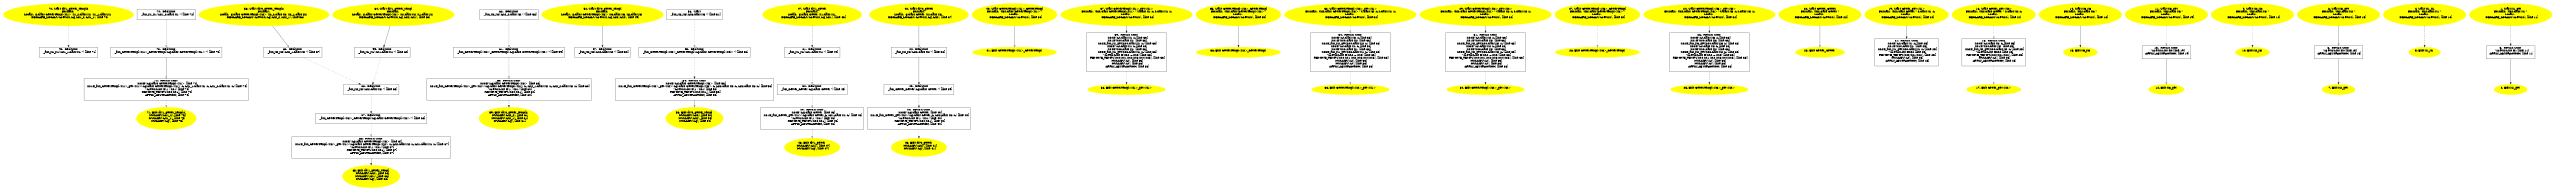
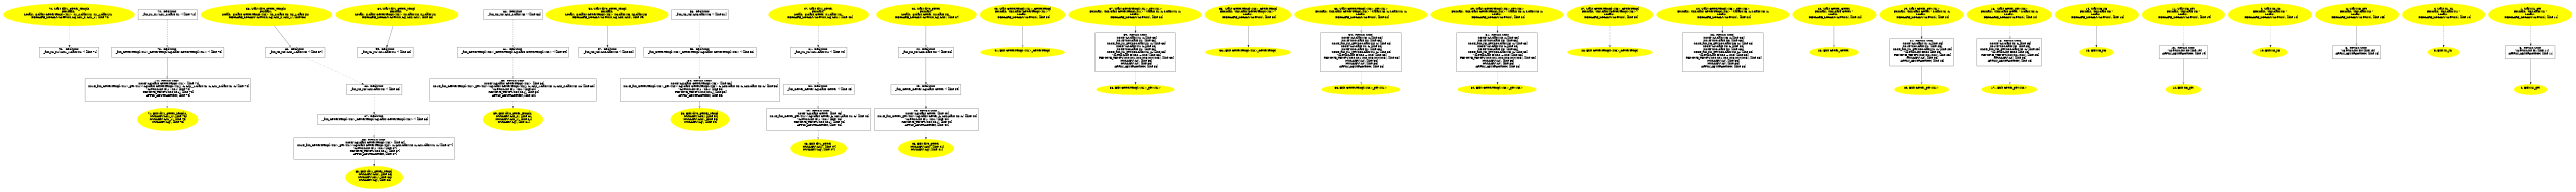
  digraph {
    node [color=yellow style=filled]
    edge [arrowhead=normal style=solid]
    n1 [label="75:  DeclStmt \n   _fun_X1_X1(&x1_1:class X1 *) [line 71]\n " shape=box color="" style=""]
    n2 [label="74:  DeclStmt \n   _fun_X1_X1(&x1_2:class X1 *) [line 72]\n " shape=box color="" style=""]
    n3 [label="73:  DeclStmt \n   _fun_GetterTempl<X1>_GetterTempl(&g:class GetterTempl<X1> *) [line 73]\n " shape=box color="" style=""]
    n4 [label="72:  Return Stmt \n   n$0=*&g:class GetterTempl<X1>  [line 74]\n  n$1=_fun_GetterTempl<X1>_get<X1>(&g:class GetterTempl<X1> &,&x1_1:class X1 &,&x1_2:class X1 &) [line 74]\n  *&return:int =(1 / n$1) [line 74]\n  REMOVE_TEMPS(n$0,n$1); [line 74]\n  APPLY_ABSTRACTION; [line 74]\n " shape=box color="" style=""]
    n5 [label="71: Exit div1_getter_templ2 \n   NULLIFY(&x1_2); [line 75]\n  NULLIFY(&x1_1); [line 75]\n  NULLIFY(&g); [line 75]\n "]
    n6 [label="70: Start div1_getter_templ2\nFormals: \nLocals:  g:class GetterTempl<X1>  x1_2:class X1  x1_1:class X1  \n   DECLARE_LOCALS(&return,&g,&x1_2,&x1_1); [line 70]\n "]
    n7 [label="99:  DeclStmt \n   _fun_X1_X1(&x1:class X1 *) [line 64]\n " shape=box color="" style=""]
    n8 [label="68:  DeclStmt \n   _fun_X2_X2(&x2:class X2 *) [line 65]\n " shape=box color="" style=""]
    n9 [label="67:  DeclStmt \n   _fun_GetterTempl<X2>_GetterTempl(&g:class GetterTempl<X2> *) [line 66]\n " shape=box color="" style=""]
    n10 [label="66:  Return Stmt \n   n$0=*&g:class GetterTempl<X2>  [line 67]\n  n$1=_fun_GetterTempl<X2>_get<X1>(&g:class GetterTempl<X2> &,&x2:class X2 &,&x1:class X1 &) [line 67]\n  *&return:int =(1 / n$1) [line 67]\n  REMOVE_TEMPS(n$0,n$1); [line 67]\n  APPLY_ABSTRACTION; [line 67]\n " shape=box color="" style=""]
    n11 [label="65: Exit div1_getter_templ \n   NULLIFY(&x2); [line 68]\n  NULLIFY(&x1); [line 68]\n  NULLIFY(&g); [line 68]\n "]
    n12 [label="64: Start div1_getter_templ\nFormals: \nLocals:  g:class GetterTempl<X2>  x2:class X2  x1:class X1  \n   DECLARE_LOCALS(&return,&g,&x2,&x1); [line 63]\n "]
    n13 [label="63:  DeclStmt \n   _fun_X2_X2(&x2_1:class X2 *) [line 57]\n " shape=box color="" style=""]
    n14 [label="62:  DeclStmt \n   _fun_X2_X2(&x2_2:class X2 *) [line 58]\n " shape=box color="" style=""]
    n15 [label="61:  DeclStmt \n   _fun_GetterTempl<X2>_GetterTempl(&g:class GetterTempl<X2> *) [line 59]\n " shape=box color="" style=""]
    n16 [label="60:  Return Stmt \n   n$0=*&g:class GetterTempl<X2>  [line 60]\n  n$1=_fun_GetterTempl<X2>_get<X2>(&g:class GetterTempl<X2> &,&x2_1:class X2 &,&x2_2:class X2 &) [line 60]\n  *&return:int =(1 / n$1) [line 60]\n  REMOVE_TEMPS(n$0,n$1); [line 60]\n  APPLY_ABSTRACTION; [line 60]\n " shape=box color="" style=""]
    n17 [label="59: Exit div0_getter_templ2 \n   NULLIFY(&x2_2); [line 61]\n  NULLIFY(&x2_1); [line 61]\n  NULLIFY(&g); [line 61]\n "]
    n18 [label="58: Start div0_getter_templ2\nFormals: \nLocals:  g:class GetterTempl<X2>  x2_2:class X2  x2_1:class X2  \n   DECLARE_LOCALS(&return,&g,&x2_2,&x2_1); [line 56]\n "]
    n19 [label="57:  DeclStmt \n   _fun_X2_X2(&x2:class X2 *) [line 50]\n " shape=box color="" style=""]
-   n20 [label="56:  Start \n   _fun_X3_X3(&x3:class X3 *) [line 51]\n " shape=box color="" style=""]
+   n20 [label="56:  DeclStmt \n   _fun_X3_X3(&x3:class X3 *) [line 51]\n " shape=box color="" style=""]
    n21 [label="55:  DeclStmt \n   _fun_GetterTempl<X3>_GetterTempl(&g:class GetterTempl<X3> *) [line 52]\n " shape=box color="" style=""]
    n22 [label="54:  Return Stmt \n   n$0=*&g:class GetterTempl<X3>  [line 53]\n  n$1=_fun_GetterTempl<X3>_get<X2>(&g:class GetterTempl<X3> &,&x3:class X3 &,&x2:class X2 &) [line 53]\n  *&return:int =(1 / n$1) [line 53]\n  REMOVE_TEMPS(n$0,n$1); [line 53]\n  APPLY_ABSTRACTION; [line 53]\n " shape=box color="" style=""]
    n23 [label="53: Exit div0_getter_templ \n   NULLIFY(&x3); [line 54]\n  NULLIFY(&x2); [line 54]\n  NULLIFY(&g); [line 54]\n "]
    n24 [label="52: Start div0_getter_templ\nFormals: \nLocals:  g:class GetterTempl<X3>  x3:class X3  x2:class X2  \n   DECLARE_LOCALS(&return,&g,&x3,&x2); [line 49]\n "]
    n25 [label="81:  DeclStmt \n   _fun_X1_X1(&x1:class X1 *) [line 44]\n " shape=box color="" style=""]
    n26 [label="50:  DeclStmt \n   _fun_Getter_Getter(&g:class Getter *) [line 45]\n " shape=box color="" style=""]
    n27 [label="49:  Return Stmt \n   n$0=*&g:class Getter  [line 46]\n  n$1=_fun_Getter_get<X1>(&g:class Getter &,&x1:class X1 &) [line 46]\n  *&return:int =(1 / n$1) [line 46]\n  REMOVE_TEMPS(n$0,n$1); [line 46]\n  APPLY_ABSTRACTION; [line 46]\n " shape=box color="" style=""]
    n28 [label="48: Exit div1_getter \n   NULLIFY(&x1); [line 47]\n  NULLIFY(&g); [line 47]\n "]
    n29 [label="47: Start div1_getter\nFormals: \nLocals:  g:class Getter  x1:class X1  \n   DECLARE_LOCALS(&return,&g,&x1); [line 43]\n "]
    n30 [label="44:  DeclStmt \n   _fun_X2_X2(&x2:class X2 *) [line 38]\n " shape=box color="" style=""]
    n31 [label="45:  DeclStmt \n   _fun_Getter_Getter(&g:class Getter *) [line 39]\n " shape=box color="" style=""]
    n32 [label="44:  Return Stmt \n   n$0=*&g:class Getter  [line 40]\n  n$1=_fun_Getter_get<X2>(&g:class Getter &,&x2:class X2 &) [line 40]\n  *&return:int =(1 / n$1) [line 40]\n  REMOVE_TEMPS(n$0,n$1); [line 40]\n  APPLY_ABSTRACTION; [line 40]\n " shape=box color="" style=""]
    n33 [label="43: Exit div0_getter \n   NULLIFY(&x2); [line 41]\n  NULLIFY(&g); [line 41]\n "]
    n34 [label="42: Start div0_getter\nFormals: \nLocals:  g:class Getter  x2:class X2  \n   DECLARE_LOCALS(&return,&g,&x2); [line 37]\n "]
    n35 [label="41: Exit GetterTempl<X1>_GetterTempl \n  "]
    n36 [label="40: Start GetterTempl<X1>_GetterTempl\nFormals:  this:class GetterTempl<X1> *\nLocals:  \n   DECLARE_LOCALS(&return); [line 30]\n "]
    n37 [label="39:  Return Stmt \n   n$0=*&t:class X1 & [line 33]\n  n$1=*n$0:class X1  [line 33]\n  n$2=_fun_X1_get(n$0:class X1 &) [line 33]\n  n$3=*&s:class X1 & [line 33]\n  n$4=*n$3:class X1  [line 33]\n  n$5=_fun_X1_get(n$3:class X1 &) [line 33]\n  *&return:int =(n$2 + n$5) [line 33]\n  REMOVE_TEMPS(n$0,n$1,n$2,n$3,n$4,n$5); [line 33]\n  NULLIFY(&s); [line 33]\n  NULLIFY(&t); [line 33]\n  APPLY_ABSTRACTION; [line 33]\n " shape=box color="" style=""]
    n38 [label="38: Exit GetterTempl<X1>_get<X1> \n  "]
    n39 [label="37: Start GetterTempl<X1>_get<X1>\nFormals:  this:class GetterTempl<X1> * t:class X1 & s:class X1 &\nLocals:  \n   DECLARE_LOCALS(&return); [line 32]\n "]
    n40 [label="36: Exit GetterTempl<X2>_GetterTempl \n  "]
    n41 [label="35: Start GetterTempl<X2>_GetterTempl\nFormals:  this:class GetterTempl<X2> *\nLocals:  \n   DECLARE_LOCALS(&return); [line 30]\n "]
    n42 [label="34:  Return Stmt \n   n$0=*&t:class X2 & [line 33]\n  n$1=*n$0:class X2  [line 33]\n  n$2=_fun_X2_get(n$0:class X2 &) [line 33]\n  n$3=*&s:class X1 & [line 33]\n  n$4=*n$3:class X1  [line 33]\n  n$5=_fun_X1_get(n$3:class X1 &) [line 33]\n  *&return:int =(n$2 + n$5) [line 33]\n  REMOVE_TEMPS(n$0,n$1,n$2,n$3,n$4,n$5); [line 33]\n  NULLIFY(&s); [line 33]\n  NULLIFY(&t); [line 33]\n  APPLY_ABSTRACTION; [line 33]\n " shape=box color="" style=""]
    n43 [label="33: Exit GetterTempl<X2>_get<X1> \n  "]
    n44 [label="32: Start GetterTempl<X2>_get<X1>\nFormals:  this:class GetterTempl<X2> * t:class X2 & s:class X1 &\nLocals:  \n   DECLARE_LOCALS(&return); [line 32]\n "]
    n45 [label="31:  Return Stmt \n   n$0=*&t:class X2 & [line 33]\n  n$1=*n$0:class X2  [line 33]\n  n$2=_fun_X2_get(n$0:class X2 &) [line 33]\n  n$3=*&s:class X2 & [line 33]\n  n$4=*n$3:class X2  [line 33]\n  n$5=_fun_X2_get(n$3:class X2 &) [line 33]\n  *&return:int =(n$2 + n$5) [line 33]\n  REMOVE_TEMPS(n$0,n$1,n$2,n$3,n$4,n$5); [line 33]\n  NULLIFY(&s); [line 33]\n  NULLIFY(&t); [line 33]\n  APPLY_ABSTRACTION; [line 33]\n " shape=box color="" style=""]
    n46 [label="30: Exit GetterTempl<X2>_get<X2> \n  "]
    n47 [label="29: Start GetterTempl<X2>_get<X2>\nFormals:  this:class GetterTempl<X2> * t:class X2 & s:class X2 &\nLocals:  \n   DECLARE_LOCALS(&return); [line 32]\n "]
    n48 [label="28: Exit GetterTempl<X3>_GetterTempl \n  "]
    n49 [label="27: Start GetterTempl<X3>_GetterTempl\nFormals:  this:class GetterTempl<X3> *\nLocals:  \n   DECLARE_LOCALS(&return); [line 30]\n "]
    n50 [label="26:  Return Stmt \n   n$0=*&t:class X3 & [line 33]\n  n$1=*n$0:class X3  [line 33]\n  n$2=_fun_X3_get(n$0:class X3 &) [line 33]\n  n$3=*&s:class X2 & [line 33]\n  n$4=*n$3:class X2  [line 33]\n  n$5=_fun_X2_get(n$3:class X2 &) [line 33]\n  *&return:int =(n$2 + n$5) [line 33]\n  REMOVE_TEMPS(n$0,n$1,n$2,n$3,n$4,n$5); [line 33]\n  NULLIFY(&s); [line 33]\n  NULLIFY(&t); [line 33]\n  APPLY_ABSTRACTION; [line 33]\n " shape=box color="" style=""]
-   n51 [label="25: Exit GetterTempl<X3>_get<X2> \n  "]
    n52 [label="24: Start GetterTempl<X3>_get<X2>\nFormals:  this:class GetterTempl<X3> * t:class X3 & s:class X2 &\nLocals:  \n   DECLARE_LOCALS(&return); [line 32]\n "]
    n53 [label="23: Exit Getter_Getter \n  "]
    n54 [label="22: Start Getter_Getter\nFormals:  this:class Getter *\nLocals:  \n   DECLARE_LOCALS(&return); [line 22]\n "]
    n55 [label="21:  Return Stmt \n   n$0=*&s:class X1 & [line 25]\n  n$1=*n$0:class X1  [line 25]\n  n$2=_fun_X1_get(n$0:class X1 &) [line 25]\n  *&return:int =n$2 [line 25]\n  REMOVE_TEMPS(n$0,n$1,n$2); [line 25]\n  NULLIFY(&s); [line 25]\n  APPLY_ABSTRACTION; [line 25]\n " shape=box color="" style=""]
+   n56 [label="20: Exit Getter_get<X1> \n  "]
    n57 [label="19: Start Getter_get<X1>\nFormals:  this:class Getter * s:class X1 &\nLocals:  \n   DECLARE_LOCALS(&return); [line 24]\n "]
    n58 [label="18:  Return Stmt \n   n$0=*&s:class X2 & [line 25]\n  n$1=*n$0:class X2  [line 25]\n  n$2=_fun_X2_get(n$0:class X2 &) [line 25]\n  *&return:int =n$2 [line 25]\n  REMOVE_TEMPS(n$0,n$1,n$2); [line 25]\n  NULLIFY(&s); [line 25]\n  APPLY_ABSTRACTION; [line 25]\n " shape=box color="" style=""]
    n59 [label="17: Exit Getter_get<X2> \n  "]
    n60 [label="16: Start Getter_get<X2>\nFormals:  this:class Getter * s:class X2 &\nLocals:  \n   DECLARE_LOCALS(&return); [line 24]\n "]
    n61 [label="15: Exit X3_X3 \n  "]
    n62 [label="14: Start X3_X3\nFormals:  this:class X3 *\nLocals:  \n   DECLARE_LOCALS(&return); [line 18]\n "]
    n63 [label="13:  Return Stmt \n   *&return:int =0 [line 19]\n  APPLY_ABSTRACTION; [line 19]\n " shape=box color="" style=""]
    n64 [label="12: Exit X3_get \n  "]
    n65 [label="11: Start X3_get\nFormals:  this:class X3 *\nLocals:  \n   DECLARE_LOCALS(&return); [line 19]\n "]
    n66 [label="10: Exit X2_X2 \n  "]
    n67 [label="9: Start X2_X2\nFormals:  this:class X2 *\nLocals:  \n   DECLARE_LOCALS(&return); [line 14]\n "]
    n68 [label="8:  Return Stmt \n   *&return:int =0 [line 15]\n  APPLY_ABSTRACTION; [line 15]\n " shape=box color="" style=""]
-   n69 [label="7: Exit X2_get \n  "]
    n70 [label="6: Start X2_get\nFormals:  this:class X2 *\nLocals:  \n   DECLARE_LOCALS(&return); [line 15]\n "]
    n71 [label="5: Exit X1_X1 \n  "]
    n72 [label="4: Start X1_X1\nFormals:  this:class X1 *\nLocals:  \n   DECLARE_LOCALS(&return); [line 10]\n "]
    n73 [label="3:  Return Stmt \n   *&return:int =1 [line 11]\n  APPLY_ABSTRACTION; [line 11]\n " shape=box color="" style=""]
    n74 [label="2: Exit X1_get \n  "]
    n75 [label="1: Start X1_get\nFormals:  this:class X1 *\nLocals:  \n   DECLARE_LOCALS(&return); [line 11]\n "]
    n2 -> n3 [arrowhead=onormal style=dashed]
    n3 -> n4 [arrowhead=onormal]
    n4 -> n5 [arrowhead=onormal style=dotted]
    n6 -> n1 [style=dotted]
-   n7 -> n8 [style=dotted]
    n8 -> n9 [style=dotted]
    n9 -> n10 [arrowhead=onormal style=dotted]
    n10 -> n11
    n12 -> n7
    n13 -> n8 [style=dotted]
    n14 -> n15 [arrowhead=onormal style=dashed]
    n15 -> n16 [arrowhead=onormal style=dashed]
    n16 -> n17 [style=dashed]
    n18 -> n13 [arrowhead=onormal]
    n20 -> n21 [arrowhead=onormal style=dotted]
    n21 -> n22 [style=dotted]
    n22 -> n23 [arrowhead=onormal]
    n24 -> n19
    n25 -> n26 [arrowhead=onormal style=dotted]
    n26 -> n27 [arrowhead=onormal style=dotted]
    n27 -> n28 [arrowhead=onormal style=dashed]
    n29 -> n25 [style=dashed]
    n30 -> n31
    n31 -> n32 [style=dashed]
    n32 -> n33 [style=dotted]
    n34 -> n30 [arrowhead=onormal]
    n36 -> n35 [arrowhead=onormal]
    n37 -> n38 [style=dotted]
    n39 -> n37
    n41 -> n40
    n42 -> n43 [arrowhead=onormal style=dotted]
    n44 -> n42 [arrowhead=onormal style=dotted]
    n45 -> n46 [style=dotted]
    n47 -> n45
    n49 -> n48 [arrowhead=onormal style=dotted]
-   n50 -> n51 [style=dashed]
    n52 -> n50
    n54 -> n53 [arrowhead=onormal]
+   n55 -> n56 [arrowhead=onormal]
    n57 -> n55
    n58 -> n59 [arrowhead=onormal style=dotted]
    n60 -> n58 [arrowhead=onormal style=dotted]
    n62 -> n61
    n63 -> n64 [arrowhead=onormal]
    n65 -> n63 [arrowhead=onormal style=dotted]
    n67 -> n66 [style=dotted]
-   n68 -> n69
    n70 -> n68 [arrowhead=onormal]
    n72 -> n71 [style=dashed]
    n73 -> n74
    n75 -> n73 [style=dashed]
  }
